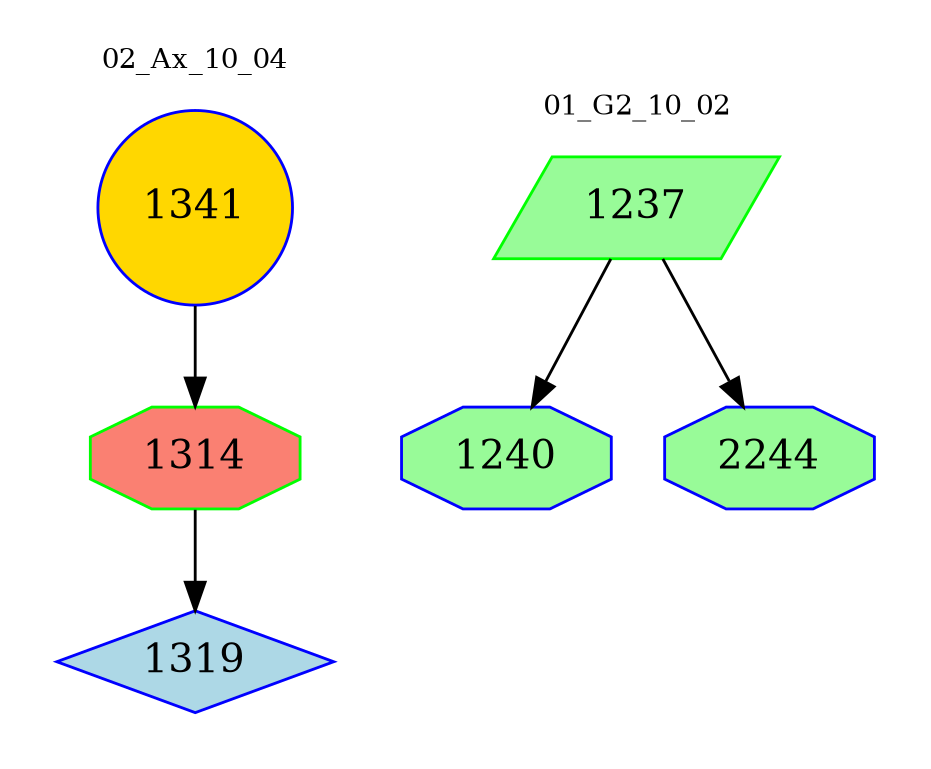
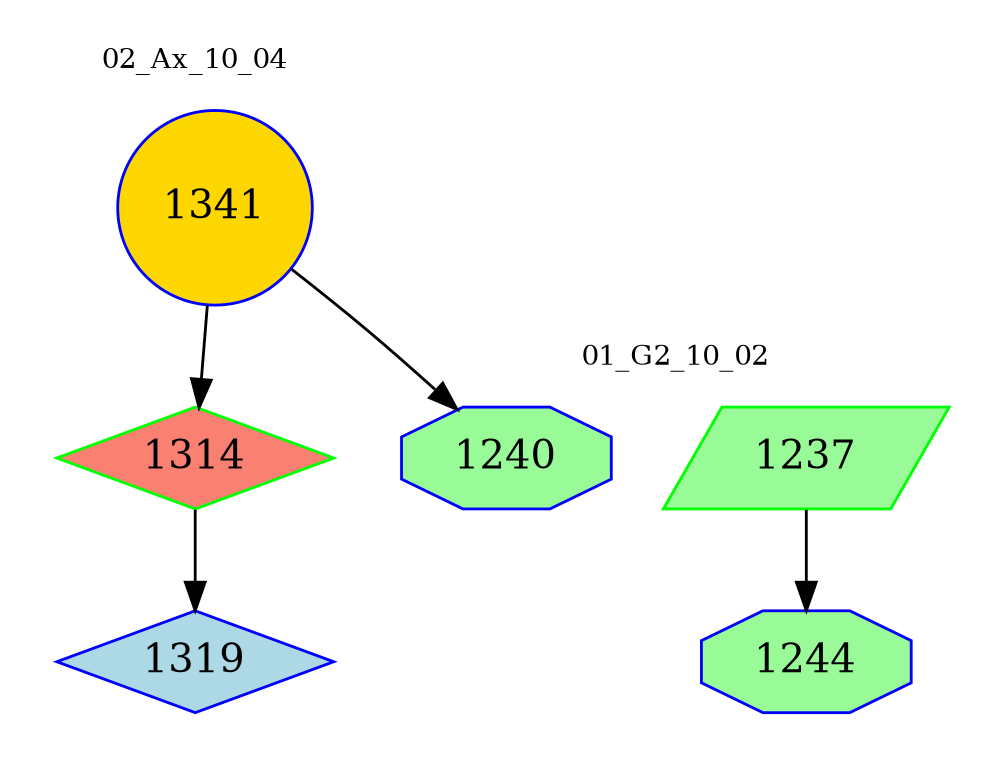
  digraph {
    node [color=blue fillcolor=palegreen shape=diamond style=filled]
    edge [color=black]
-   n1 [color=green fillcolor=salmon label=1314 shape=octagon]
+   n1 [color=green fillcolor=salmon label=1314]
    n2 [fillcolor=lightblue label=1319]
    n3 [fillcolor=gold label=1341 shape=circle]
    n4 [color=green label=1237 shape=parallelogram]
    n5 [label=1240 shape=octagon]
-   n6 [label=2244 shape=octagon]
+   n6 [label=1244 shape=octagon]
    subgraph cluster_1 {
      color=white
      fontsize=10
      label="02_Ax_10_04"
      n1
      n2
      n3
    }
    subgraph cluster_2 {
      color=white
      fontsize=10
      label="01_G2_10_02"
      n4
      n5
      n6
    }
    n1 -> n2
    n3 -> n1
-   n4 -> n5
+   n3 -> n5
    n4 -> n6
  }
